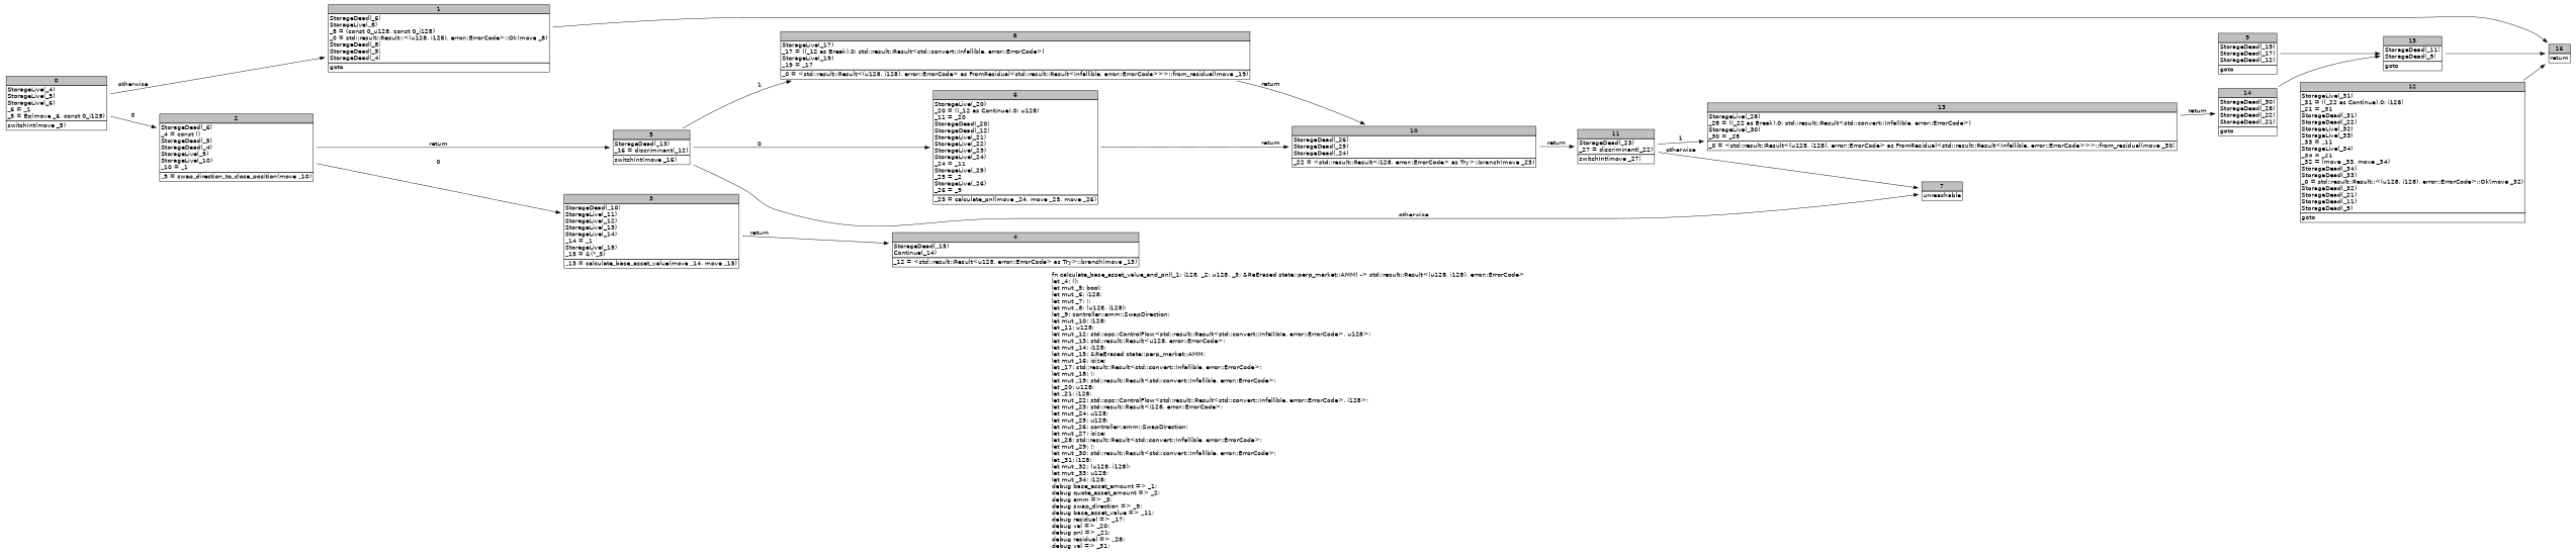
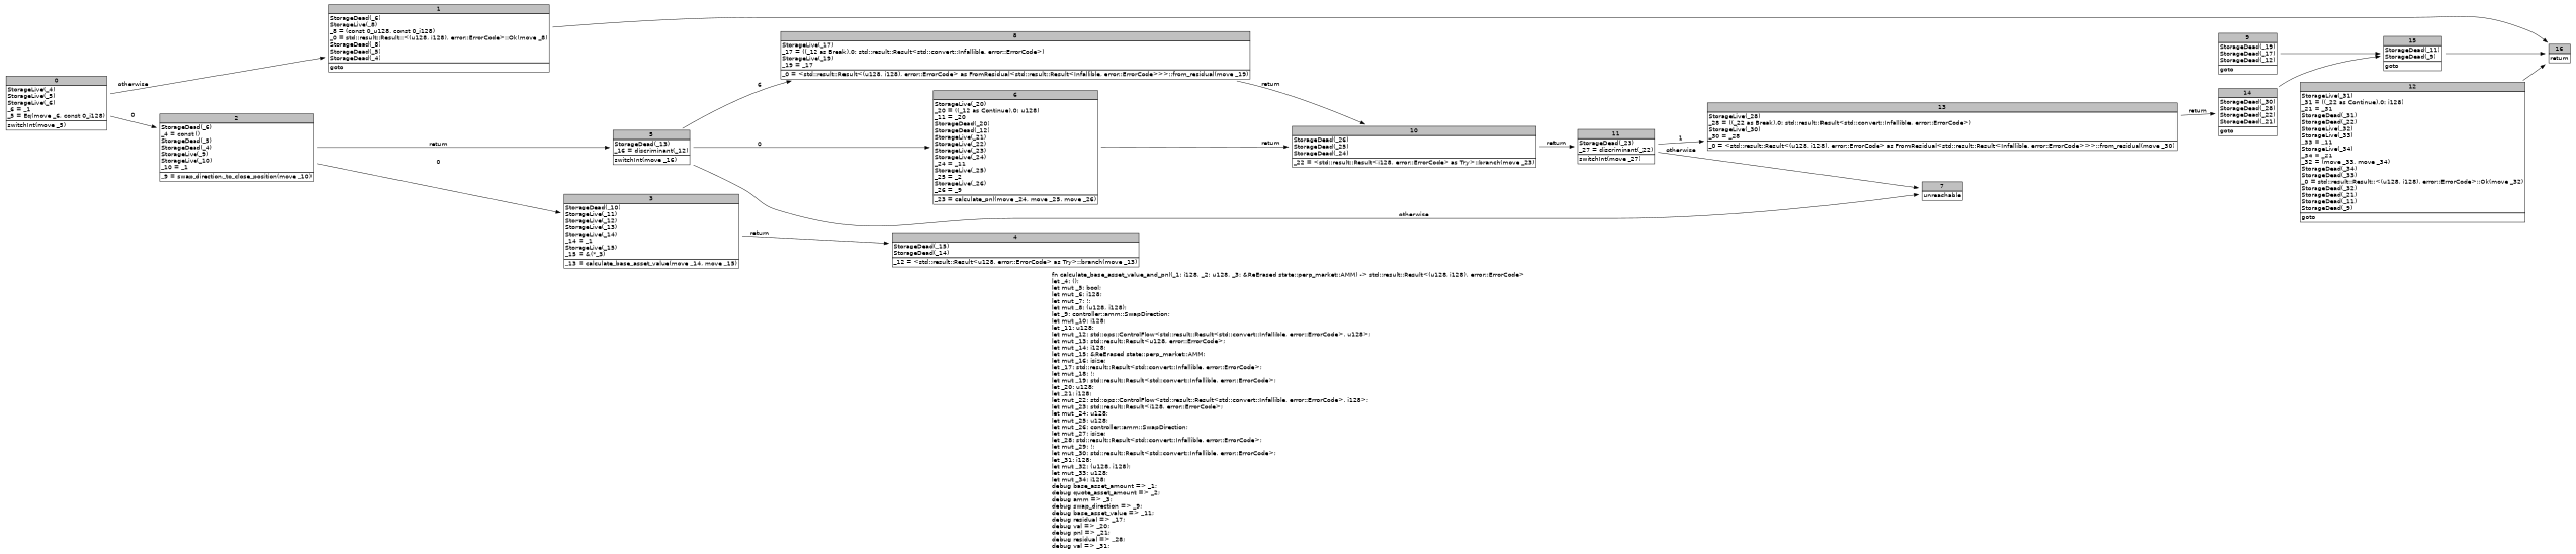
  digraph {
    fontname="DejaVu Sans"
    label=<fn calculate_base_asset_value_and_pnl(_1: i128, _2: u128, _3: &amp;ReErased state::perp_market::AMM) -&gt; std::result::Result&lt;(u128, i128), error::ErrorCode&gt;<br align="left"/>let _4: ();<br align="left"/>let mut _5: bool;<br align="left"/>let mut _6: i128;<br align="left"/>let mut _7: !;<br align="left"/>let mut _8: (u128, i128);<br align="left"/>let _9: controller::amm::SwapDirection;<br align="left"/>let mut _10: i128;<br align="left"/>let _11: u128;<br align="left"/>let mut _12: std::ops::ControlFlow&lt;std::result::Result&lt;std::convert::Infallible, error::ErrorCode&gt;, u128&gt;;<br align="left"/>let mut _13: std::result::Result&lt;u128, error::ErrorCode&gt;;<br align="left"/>let mut _14: i128;<br align="left"/>let mut _15: &amp;ReErased state::perp_market::AMM;<br align="left"/>let mut _16: isize;<br align="left"/>let _17: std::result::Result&lt;std::convert::Infallible, error::ErrorCode&gt;;<br align="left"/>let mut _18: !;<br align="left"/>let mut _19: std::result::Result&lt;std::convert::Infallible, error::ErrorCode&gt;;<br align="left"/>let _20: u128;<br align="left"/>let _21: i128;<br align="left"/>let mut _22: std::ops::ControlFlow&lt;std::result::Result&lt;std::convert::Infallible, error::ErrorCode&gt;, i128&gt;;<br align="left"/>let mut _23: std::result::Result&lt;i128, error::ErrorCode&gt;;<br align="left"/>let mut _24: u128;<br align="left"/>let mut _25: u128;<br align="left"/>let mut _26: controller::amm::SwapDirection;<br align="left"/>let mut _27: isize;<br align="left"/>let _28: std::result::Result&lt;std::convert::Infallible, error::ErrorCode&gt;;<br align="left"/>let mut _29: !;<br align="left"/>let mut _30: std::result::Result&lt;std::convert::Infallible, error::ErrorCode&gt;;<br align="left"/>let _31: i128;<br align="left"/>let mut _32: (u128, i128);<br align="left"/>let mut _33: u128;<br align="left"/>let mut _34: i128;<br align="left"/>debug base_asset_amount =&gt; _1;<br align="left"/>debug quote_asset_amount =&gt; _2;<br align="left"/>debug amm =&gt; _3;<br align="left"/>debug swap_direction =&gt; _9;<br align="left"/>debug base_asset_value =&gt; _11;<br align="left"/>debug residual =&gt; _17;<br align="left"/>debug val =&gt; _20;<br align="left"/>debug pnl =&gt; _21;<br align="left"/>debug residual =&gt; _28;<br align="left"/>debug val =&gt; _31;<br align="left"/>>
    rankdir=LR
    node [fontname="DejaVu Sans" shape=none]
    edge [fontname="DejaVu Sans"]
    n1 [label=<<table border="0" cellborder="1" cellspacing="0"><tr><td bgcolor="gray" align="center" colspan="1">0</td></tr><tr><td align="left" balign="left">StorageLive(_4)<br/>StorageLive(_5)<br/>StorageLive(_6)<br/>_6 = _1<br/>_5 = Eq(move _6, const 0_i128)<br/></td></tr><tr><td align="left">switchInt(move _5)</td></tr></table>>]
    n2 [label=<<table border="0" cellborder="1" cellspacing="0"><tr><td bgcolor="gray" align="center" colspan="1">1</td></tr><tr><td align="left" balign="left">StorageDead(_6)<br/>StorageLive(_8)<br/>_8 = (const 0_u128, const 0_i128)<br/>_0 = std::result::Result::&lt;(u128, i128), error::ErrorCode&gt;::Ok(move _8)<br/>StorageDead(_8)<br/>StorageDead(_5)<br/>StorageDead(_4)<br/></td></tr><tr><td align="left">goto</td></tr></table>>]
    n3 [label=<<table border="0" cellborder="1" cellspacing="0"><tr><td bgcolor="gray" align="center" colspan="1">2</td></tr><tr><td align="left" balign="left">StorageDead(_6)<br/>_4 = const ()<br/>StorageDead(_5)<br/>StorageDead(_4)<br/>StorageLive(_9)<br/>StorageLive(_10)<br/>_10 = _1<br/></td></tr><tr><td align="left">_9 = swap_direction_to_close_position(move _10)</td></tr></table>>]
    n4 [label=<<table border="0" cellborder="1" cellspacing="0"><tr><td bgcolor="gray" align="center" colspan="1">16</td></tr><tr><td align="left">return</td></tr></table>>]
    n5 [label=<<table border="0" cellborder="1" cellspacing="0"><tr><td bgcolor="gray" align="center" colspan="1">3</td></tr><tr><td align="left" balign="left">StorageDead(_10)<br/>StorageLive(_11)<br/>StorageLive(_12)<br/>StorageLive(_13)<br/>StorageLive(_14)<br/>_14 = _1<br/>StorageLive(_15)<br/>_15 = &amp;(*_3)<br/></td></tr><tr><td align="left">_13 = calculate_base_asset_value(move _14, move _15)</td></tr></table>>]
    n6 [label=<<table border="0" cellborder="1" cellspacing="0"><tr><td bgcolor="gray" align="center" colspan="1">5</td></tr><tr><td align="left" balign="left">StorageDead(_13)<br/>_16 = discriminant(_12)<br/></td></tr><tr><td align="left">switchInt(move _16)</td></tr></table>>]
-   n7 [label=<<table border="0" cellborder="1" cellspacing="0"><tr><td bgcolor="gray" align="center" colspan="1">4</td></tr><tr><td align="left" balign="left">StorageDead(_15)<br/>Continue(_14)<br/></td></tr><tr><td align="left">_12 = &lt;std::result::Result&lt;u128, error::ErrorCode&gt; as Try&gt;::branch(move _13)</td></tr></table>>]
+   n7 [label=<<table border="0" cellborder="1" cellspacing="0"><tr><td bgcolor="gray" align="center" colspan="1">4</td></tr><tr><td align="left" balign="left">StorageDead(_15)<br/>StorageDead(_14)<br/></td></tr><tr><td align="left">_12 = &lt;std::result::Result&lt;u128, error::ErrorCode&gt; as Try&gt;::branch(move _13)</td></tr></table>>]
    n8 [label=<<table border="0" cellborder="1" cellspacing="0"><tr><td bgcolor="gray" align="center" colspan="1">6</td></tr><tr><td align="left" balign="left">StorageLive(_20)<br/>_20 = ((_12 as Continue).0: u128)<br/>_11 = _20<br/>StorageDead(_20)<br/>StorageDead(_12)<br/>StorageLive(_21)<br/>StorageLive(_22)<br/>StorageLive(_23)<br/>StorageLive(_24)<br/>_24 = _11<br/>StorageLive(_25)<br/>_25 = _2<br/>StorageLive(_26)<br/>_26 = _9<br/></td></tr><tr><td align="left">_23 = calculate_pnl(move _24, move _25, move _26)</td></tr></table>>]
    n9 [label=<<table border="0" cellborder="1" cellspacing="0"><tr><td bgcolor="gray" align="center" colspan="1">7</td></tr><tr><td align="left">unreachable</td></tr></table>>]
    n10 [label=<<table border="0" cellborder="1" cellspacing="0"><tr><td bgcolor="gray" align="center" colspan="1">8</td></tr><tr><td align="left" balign="left">StorageLive(_17)<br/>_17 = ((_12 as Break).0: std::result::Result&lt;std::convert::Infallible, error::ErrorCode&gt;)<br/>StorageLive(_19)<br/>_19 = _17<br/></td></tr><tr><td align="left">_0 = &lt;std::result::Result&lt;(u128, i128), error::ErrorCode&gt; as FromResidual&lt;std::result::Result&lt;Infallible, error::ErrorCode&gt;&gt;&gt;::from_residual(move _19)</td></tr></table>>]
    n11 [label=<<table border="0" cellborder="1" cellspacing="0"><tr><td bgcolor="gray" align="center" colspan="1">10</td></tr><tr><td align="left" balign="left">StorageDead(_26)<br/>StorageDead(_25)<br/>StorageDead(_24)<br/></td></tr><tr><td align="left">_22 = &lt;std::result::Result&lt;i128, error::ErrorCode&gt; as Try&gt;::branch(move _23)</td></tr></table>>]
    n12 [label=<<table border="0" cellborder="1" cellspacing="0"><tr><td bgcolor="gray" align="center" colspan="1">11</td></tr><tr><td align="left" balign="left">StorageDead(_23)<br/>_27 = discriminant(_22)<br/></td></tr><tr><td align="left">switchInt(move _27)</td></tr></table>>]
    n13 [label=<<table border="0" cellborder="1" cellspacing="0"><tr><td bgcolor="gray" align="center" colspan="1">9</td></tr><tr><td align="left" balign="left">StorageDead(_19)<br/>StorageDead(_17)<br/>StorageDead(_12)<br/></td></tr><tr><td align="left">goto</td></tr></table>>]
    n14 [label=<<table border="0" cellborder="1" cellspacing="0"><tr><td bgcolor="gray" align="center" colspan="1">15</td></tr><tr><td align="left" balign="left">StorageDead(_11)<br/>StorageDead(_9)<br/></td></tr><tr><td align="left">goto</td></tr></table>>]
    n15 [label=<<table border="0" cellborder="1" cellspacing="0"><tr><td bgcolor="gray" align="center" colspan="1">13</td></tr><tr><td align="left" balign="left">StorageLive(_28)<br/>_28 = ((_22 as Break).0: std::result::Result&lt;std::convert::Infallible, error::ErrorCode&gt;)<br/>StorageLive(_30)<br/>_30 = _28<br/></td></tr><tr><td align="left">_0 = &lt;std::result::Result&lt;(u128, i128), error::ErrorCode&gt; as FromResidual&lt;std::result::Result&lt;Infallible, error::ErrorCode&gt;&gt;&gt;::from_residual(move _30)</td></tr></table>>]
    n16 [label=<<table border="0" cellborder="1" cellspacing="0"><tr><td bgcolor="gray" align="center" colspan="1">12</td></tr><tr><td align="left" balign="left">StorageLive(_31)<br/>_31 = ((_22 as Continue).0: i128)<br/>_21 = _31<br/>StorageDead(_31)<br/>StorageDead(_22)<br/>StorageLive(_32)<br/>StorageLive(_33)<br/>_33 = _11<br/>StorageLive(_34)<br/>_34 = _21<br/>_32 = (move _33, move _34)<br/>StorageDead(_34)<br/>StorageDead(_33)<br/>_0 = std::result::Result::&lt;(u128, i128), error::ErrorCode&gt;::Ok(move _32)<br/>StorageDead(_32)<br/>StorageDead(_21)<br/>StorageDead(_11)<br/>StorageDead(_9)<br/></td></tr><tr><td align="left">goto</td></tr></table>>]
    n17 [label=<<table border="0" cellborder="1" cellspacing="0"><tr><td bgcolor="gray" align="center" colspan="1">14</td></tr><tr><td align="left" balign="left">StorageDead(_30)<br/>StorageDead(_28)<br/>StorageDead(_22)<br/>StorageDead(_21)<br/></td></tr><tr><td align="left">goto</td></tr></table>>]
    n1 -> n2 [label=otherwise]
    n1 -> n3 [label=0]
    n2 -> n4
    n3 -> n5 [label=0]
    n3 -> n6 [label=return]
    n5 -> n7 [label=return]
    n6 -> n8 [label=0]
    n6 -> n9 [label=otherwise]
-   n6 -> n10 [label=1]
+   n6 -> n10 [label=6]
    n8 -> n11 [label=return]
    n10 -> n11 [label=return]
    n11 -> n12 [label=return]
    n12 -> n9 [label=otherwise]
    n12 -> n15 [label=1]
    n13 -> n14
    n14 -> n4
    n15 -> n17 [label=return]
    n16 -> n4
    n17 -> n14
  }
